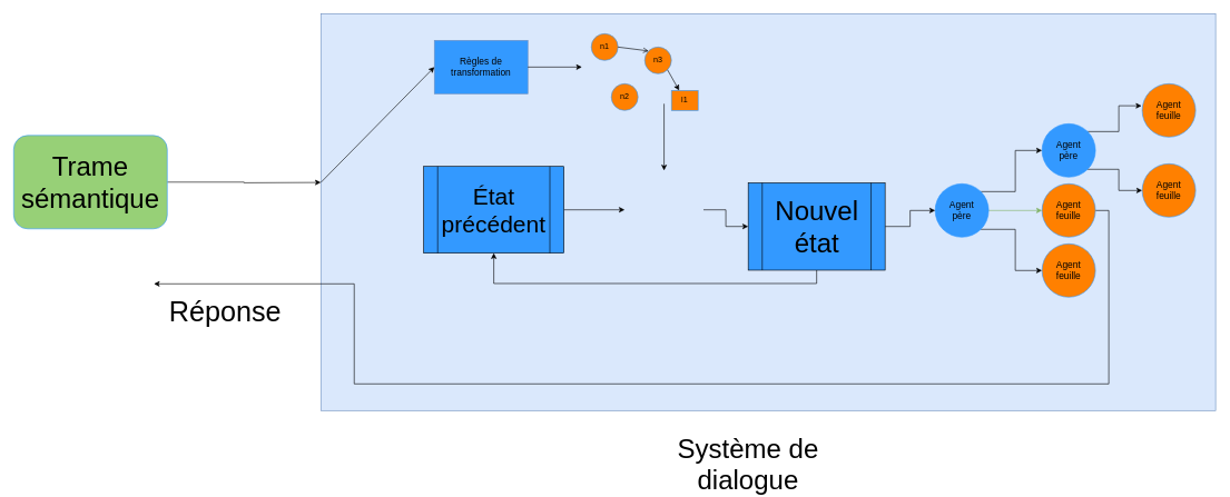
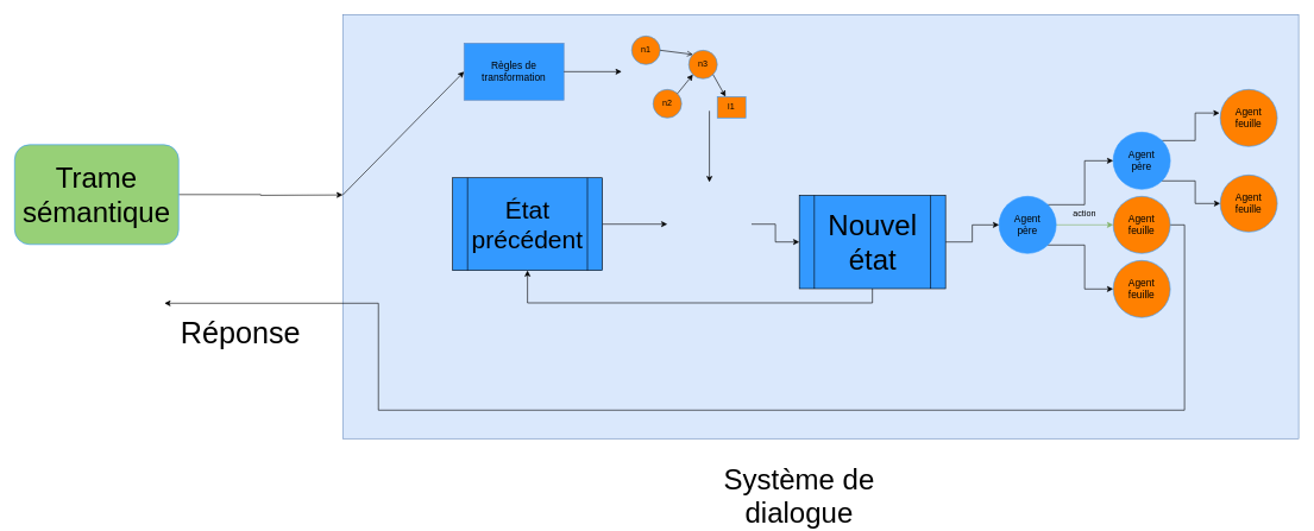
  <mxCell id="0" />
  <mxCell id="1" parent="0" />
  <mxCell id="2" value="" style="rounded=0;whiteSpace=wrap;html=1;strokeColor=#6c8ebf;fillColor=#dae8fc;" vertex="1" parent="1"><mxGeometry x="480" y="20" width="1340" height="595" as="geometry" /></mxCell>
  <mxCell id="3" style="edgeStyle=orthogonalEdgeStyle;rounded=0;orthogonalLoop=1;jettySize=auto;html=1;exitX=1;exitY=0;exitDx=0;exitDy=0;entryX=-0.012;entryY=0.413;entryDx=0;entryDy=0;entryPerimeter=0;" parent="1" source="5" target="13" edge="1"><mxGeometry relative="1" as="geometry" /></mxCell>
  <mxCell id="4" style="edgeStyle=orthogonalEdgeStyle;rounded=0;orthogonalLoop=1;jettySize=auto;html=1;exitX=1;exitY=1;exitDx=0;exitDy=0;entryX=0;entryY=0.5;entryDx=0;entryDy=0;" parent="1" source="5" target="14" edge="1"><mxGeometry relative="1" as="geometry" /></mxCell>
  <mxCell id="5" value="&lt;div style=&quot;font-size: 14px&quot;&gt;&lt;font style=&quot;font-size: 14px&quot;&gt;Agent &lt;br&gt;&lt;/font&gt;&lt;/div&gt;&lt;div style=&quot;font-size: 14px&quot;&gt;&lt;font style=&quot;font-size: 14px&quot;&gt;père&lt;/font&gt;&lt;/div&gt;" style="ellipse;whiteSpace=wrap;html=1;aspect=fixed;strokeColor=#3399FF;fillColor=#3399FF;" parent="1" vertex="1"><mxGeometry x="1560" y="185" width="80" height="80" as="geometry" /></mxCell>
  <mxCell id="6" style="edgeStyle=orthogonalEdgeStyle;rounded=0;orthogonalLoop=1;jettySize=auto;html=1;exitX=1;exitY=0.5;exitDx=0;exitDy=0;entryX=0;entryY=0.5;entryDx=0;entryDy=0;fillColor=#d5e8d4;strokeColor=#82b366;" parent="1" source="9" target="11" edge="1"><mxGeometry relative="1" as="geometry" /></mxCell>
  <mxCell id="7" style="edgeStyle=orthogonalEdgeStyle;rounded=0;orthogonalLoop=1;jettySize=auto;html=1;exitX=1;exitY=0;exitDx=0;exitDy=0;entryX=0;entryY=0.5;entryDx=0;entryDy=0;" parent="1" source="9" target="5" edge="1"><mxGeometry relative="1" as="geometry" /></mxCell>
  <mxCell id="8" style="edgeStyle=orthogonalEdgeStyle;rounded=0;orthogonalLoop=1;jettySize=auto;html=1;exitX=1;exitY=1;exitDx=0;exitDy=0;entryX=0;entryY=0.5;entryDx=0;entryDy=0;" parent="1" source="9" target="12" edge="1"><mxGeometry relative="1" as="geometry" /></mxCell>
  <mxCell id="9" value="&lt;div style=&quot;font-size: 14px&quot;&gt;&lt;font style=&quot;font-size: 14px&quot;&gt;Agent &lt;br&gt;&lt;/font&gt;&lt;/div&gt;&lt;div style=&quot;font-size: 14px&quot;&gt;&lt;font style=&quot;font-size: 14px&quot;&gt;père&lt;/font&gt;&lt;/div&gt;" style="ellipse;whiteSpace=wrap;html=1;aspect=fixed;strokeColor=#3399FF;fillColor=#3399FF;" parent="1" vertex="1"><mxGeometry x="1400" y="275" width="80" height="80" as="geometry" /></mxCell>
  <mxCell id="10" style="edgeStyle=orthogonalEdgeStyle;rounded=0;orthogonalLoop=1;jettySize=auto;html=1;exitX=1;exitY=0.5;exitDx=0;exitDy=0;" edge="1" parent="1" source="11"><mxGeometry relative="1" as="geometry"><mxPoint x="230" y="425" as="targetPoint" /><Array as="points"><mxPoint x="1660" y="315" /><mxPoint x="1660" y="575" /><mxPoint x="530" y="575" /></Array></mxGeometry></mxCell>
  <mxCell id="11" value="&lt;div style=&quot;font-size: 14px&quot;&gt;&lt;font style=&quot;font-size: 14px&quot;&gt;Agent&lt;/font&gt;&lt;/div&gt;&lt;div style=&quot;font-size: 14px&quot;&gt;&lt;font style=&quot;font-size: 14px&quot;&gt;feuille&lt;br&gt;&lt;/font&gt;&lt;/div&gt;" style="ellipse;whiteSpace=wrap;html=1;aspect=fixed;strokeColor=#3399FF;fillColor=#FF8000;" parent="1" vertex="1"><mxGeometry x="1560" y="275" width="80" height="80" as="geometry" /></mxCell>
  <mxCell id="12" value="&lt;div style=&quot;font-size: 14px&quot;&gt;&lt;font style=&quot;font-size: 14px&quot;&gt;Agent&lt;/font&gt;&lt;/div&gt;&lt;div style=&quot;font-size: 14px&quot;&gt;&lt;font style=&quot;font-size: 14px&quot;&gt;feuille&lt;br&gt;&lt;/font&gt;&lt;/div&gt;" style="ellipse;whiteSpace=wrap;html=1;aspect=fixed;strokeColor=#3399FF;fillColor=#FF8000;" parent="1" vertex="1"><mxGeometry x="1560" y="365" width="80" height="80" as="geometry" /></mxCell>
  <mxCell id="13" value="&lt;div style=&quot;font-size: 14px&quot;&gt;&lt;font style=&quot;font-size: 14px&quot;&gt;Agent&lt;/font&gt;&lt;/div&gt;&lt;div style=&quot;font-size: 14px&quot;&gt;&lt;font style=&quot;font-size: 14px&quot;&gt;feuille&lt;br&gt;&lt;/font&gt;&lt;/div&gt;" style="ellipse;whiteSpace=wrap;html=1;aspect=fixed;strokeColor=#3399FF;fillColor=#FF8000;" parent="1" vertex="1"><mxGeometry x="1710" y="125" width="80" height="80" as="geometry" /></mxCell>
  <mxCell id="14" value="&lt;div style=&quot;font-size: 14px&quot;&gt;&lt;font style=&quot;font-size: 14px&quot;&gt;Agent&lt;/font&gt;&lt;/div&gt;&lt;div style=&quot;font-size: 14px&quot;&gt;&lt;font style=&quot;font-size: 14px&quot;&gt;feuille&lt;br&gt;&lt;/font&gt;&lt;/div&gt;" style="ellipse;whiteSpace=wrap;html=1;aspect=fixed;strokeColor=#3399FF;fillColor=#FF8000;" parent="1" vertex="1"><mxGeometry x="1710" y="245" width="80" height="80" as="geometry" /></mxCell>
+ <mxCell id="15" value="action" style="text;html=1;strokeColor=none;fillColor=none;align=center;verticalAlign=middle;whiteSpace=wrap;rounded=0;" parent="1" vertex="1"><mxGeometry x="1500" y="290" width="40" height="20" as="geometry" /></mxCell>
  <mxCell id="16" value="&lt;div style=&quot;font-size: 14px&quot;&gt;&lt;font style=&quot;font-size: 14px&quot;&gt;Règles de&lt;/font&gt;&lt;/div&gt;&lt;div style=&quot;font-size: 14px&quot;&gt;&lt;font style=&quot;font-size: 14px&quot;&gt; transformation&lt;/font&gt;&lt;/div&gt;" style="rounded=0;whiteSpace=wrap;html=1;fillColor=#3399FF;strokeColor=#6c8ebf;" vertex="1" parent="1"><mxGeometry x="650" y="60" width="140" height="80" as="geometry" /></mxCell>
  <mxCell id="17" style="edgeStyle=orthogonalEdgeStyle;rounded=0;orthogonalLoop=1;jettySize=auto;html=1;exitX=1;exitY=0.5;exitDx=0;exitDy=0;" edge="1" parent="1" source="18"><mxGeometry relative="1" as="geometry"><mxPoint x="480" y="273" as="targetPoint" /></mxGeometry></mxCell>
  <mxCell id="18" value="&lt;font style=&quot;font-size: 40px&quot;&gt;Trame sémantique&lt;/font&gt;" style="rounded=1;whiteSpace=wrap;html=1;fillColor=#97D077;strokeColor=#3399FF;" vertex="1" parent="1"><mxGeometry x="20" y="202.5" width="230" height="140" as="geometry" /></mxCell>
  <mxCell id="19" value="" style="endArrow=classic;html=1;entryX=0;entryY=0.5;entryDx=0;entryDy=0;" edge="1" parent="1" source="16"><mxGeometry width="50" height="50" relative="1" as="geometry"><mxPoint x="755" y="300" as="sourcePoint" /><mxPoint x="871" y="100" as="targetPoint" /></mxGeometry></mxCell>
  <mxCell id="20" value="n1" style="ellipse;whiteSpace=wrap;html=1;aspect=fixed;strokeColor=#3399FF;fillColor=#FF8000;" vertex="1" parent="1"><mxGeometry x="885" y="50" width="40" height="40" as="geometry" /></mxCell>
  <mxCell id="21" value="n2" style="ellipse;whiteSpace=wrap;html=1;aspect=fixed;strokeColor=#3399FF;fillColor=#FF8000;" vertex="1" parent="1"><mxGeometry x="915" y="125" width="40" height="40" as="geometry" /></mxCell>
  <mxCell id="22" value="n3" style="ellipse;whiteSpace=wrap;html=1;aspect=fixed;strokeColor=#3399FF;fillColor=#FF8000;" vertex="1" parent="1"><mxGeometry x="965" y="70" width="40" height="40" as="geometry" /></mxCell>
  <mxCell id="23" value="l1" style="rounded=0;whiteSpace=wrap;html=1;strokeColor=#3399FF;fillColor=#FF8000;" vertex="1" parent="1"><mxGeometry x="1005" y="135" width="40" height="30" as="geometry" /></mxCell>
+ <mxCell id="24" value="" style="endArrow=classic;html=1;exitX=1;exitY=0;exitDx=0;exitDy=0;entryX=0;entryY=1;entryDx=0;entryDy=0;" edge="1" parent="1" source="21" target="22"><mxGeometry width="50" height="50" relative="1" as="geometry"><mxPoint x="865" y="320" as="sourcePoint" /><mxPoint x="915" y="270" as="targetPoint" /></mxGeometry></mxCell>
  <mxCell id="25" value="" style="endArrow=open;html=1;entryX=0;entryY=0;entryDx=0;entryDy=0;exitX=1;exitY=0.5;exitDx=0;exitDy=0;" edge="1" parent="1" source="20" target="22"><mxGeometry width="50" height="50" relative="1" as="geometry"><mxPoint x="835" y="230" as="sourcePoint" /><mxPoint x="885" y="180" as="targetPoint" /></mxGeometry></mxCell>
  <mxCell id="26" value="" style="endArrow=classic;html=1;exitX=1;exitY=1;exitDx=0;exitDy=0;" edge="1" parent="1" source="22" target="23"><mxGeometry width="50" height="50" relative="1" as="geometry"><mxPoint x="895" y="250" as="sourcePoint" /><mxPoint x="945" y="200" as="targetPoint" /></mxGeometry></mxCell>
  <mxCell id="27" value="" style="endArrow=classic;html=1;entryX=0;entryY=0.5;entryDx=0;entryDy=0;exitX=0;exitY=0.5;exitDx=0;exitDy=0;" edge="1" parent="1" target="16"><mxGeometry width="50" height="50" relative="1" as="geometry"><mxPoint x="480" y="273" as="sourcePoint" /><mxPoint x="690" y="255" as="targetPoint" /></mxGeometry></mxCell>
  <mxCell id="28" style="edgeStyle=orthogonalEdgeStyle;rounded=0;orthogonalLoop=1;jettySize=auto;html=1;exitX=1;exitY=0.5;exitDx=0;exitDy=0;" edge="1" parent="1" source="29" target="32"><mxGeometry relative="1" as="geometry"><mxPoint x="960" y="315" as="targetPoint" /></mxGeometry></mxCell>
  <mxCell id="29" value="&lt;font style=&quot;font-size: 35px&quot;&gt;État précédent&lt;/font&gt;" style="shape=process;whiteSpace=wrap;html=1;backgroundOutline=1;strokeColor=#000000;fillColor=#3399FF;" vertex="1" parent="1"><mxGeometry x="634" y="249" width="210" height="130" as="geometry" /></mxCell>
  <mxCell id="30" value="" style="endArrow=classic;html=1;entryX=0.5;entryY=0;entryDx=0;entryDy=0;" edge="1" parent="1" target="32"><mxGeometry width="50" height="50" relative="1" as="geometry"><mxPoint x="994" y="155" as="sourcePoint" /><mxPoint x="990" y="275" as="targetPoint" /></mxGeometry></mxCell>
  <mxCell id="31" style="edgeStyle=orthogonalEdgeStyle;rounded=0;orthogonalLoop=1;jettySize=auto;html=1;exitX=1;exitY=0.5;exitDx=0;exitDy=0;entryX=0;entryY=0.5;entryDx=0;entryDy=0;" edge="1" parent="1" source="32" target="35"><mxGeometry relative="1" as="geometry" /></mxCell>
  <mxCell id="32" value="" style="shape=image;html=1;verticalAlign=top;verticalLabelPosition=bottom;labelBackgroundColor=#ffffff;imageAspect=0;aspect=fixed;image=https://cdn3.iconfinder.com/data/icons/iconic-1/32/plus_alt-128.png;strokeColor=#000000;fillColor=#3399FF;" vertex="1" parent="1"><mxGeometry x="935" y="255" width="118" height="118" as="geometry" /></mxCell>
  <mxCell id="33" style="edgeStyle=orthogonalEdgeStyle;rounded=0;orthogonalLoop=1;jettySize=auto;html=1;exitX=1;exitY=0.5;exitDx=0;exitDy=0;" edge="1" parent="1" source="35" target="9"><mxGeometry relative="1" as="geometry" /></mxCell>
  <mxCell id="34" style="edgeStyle=orthogonalEdgeStyle;rounded=0;orthogonalLoop=1;jettySize=auto;html=1;exitX=0.5;exitY=1;exitDx=0;exitDy=0;entryX=0.5;entryY=1;entryDx=0;entryDy=0;" edge="1" parent="1" source="35" target="29"><mxGeometry relative="1" as="geometry" /></mxCell>
  <mxCell id="35" value="&lt;div&gt;&lt;font style=&quot;font-size: 40px&quot;&gt;Nouvel&lt;/font&gt;&lt;/div&gt;&lt;div&gt;&lt;font style=&quot;font-size: 40px&quot;&gt;état&lt;/font&gt;&lt;/div&gt;" style="shape=process;whiteSpace=wrap;html=1;backgroundOutline=1;strokeColor=#000000;fillColor=#3399FF;" vertex="1" parent="1"><mxGeometry x="1120" y="273.5" width="205" height="131" as="geometry" /></mxCell>
  <mxCell id="36" value="&lt;font style=&quot;font-size: 42px&quot;&gt;Réponse&lt;/font&gt;" style="text;html=1;strokeColor=none;fillColor=none;align=center;verticalAlign=middle;whiteSpace=wrap;rounded=0;" vertex="1" parent="1"><mxGeometry x="317" y="457" width="40" height="20" as="geometry" /></mxCell>
  <mxCell id="37" value="&lt;font style=&quot;font-size: 40px&quot;&gt;Système de dialogue&lt;br&gt;&lt;/font&gt;" style="text;html=1;strokeColor=none;fillColor=none;align=center;verticalAlign=middle;whiteSpace=wrap;rounded=0;" vertex="1" parent="1"><mxGeometry x="950" y="685" width="340" height="20" as="geometry" /></mxCell>
